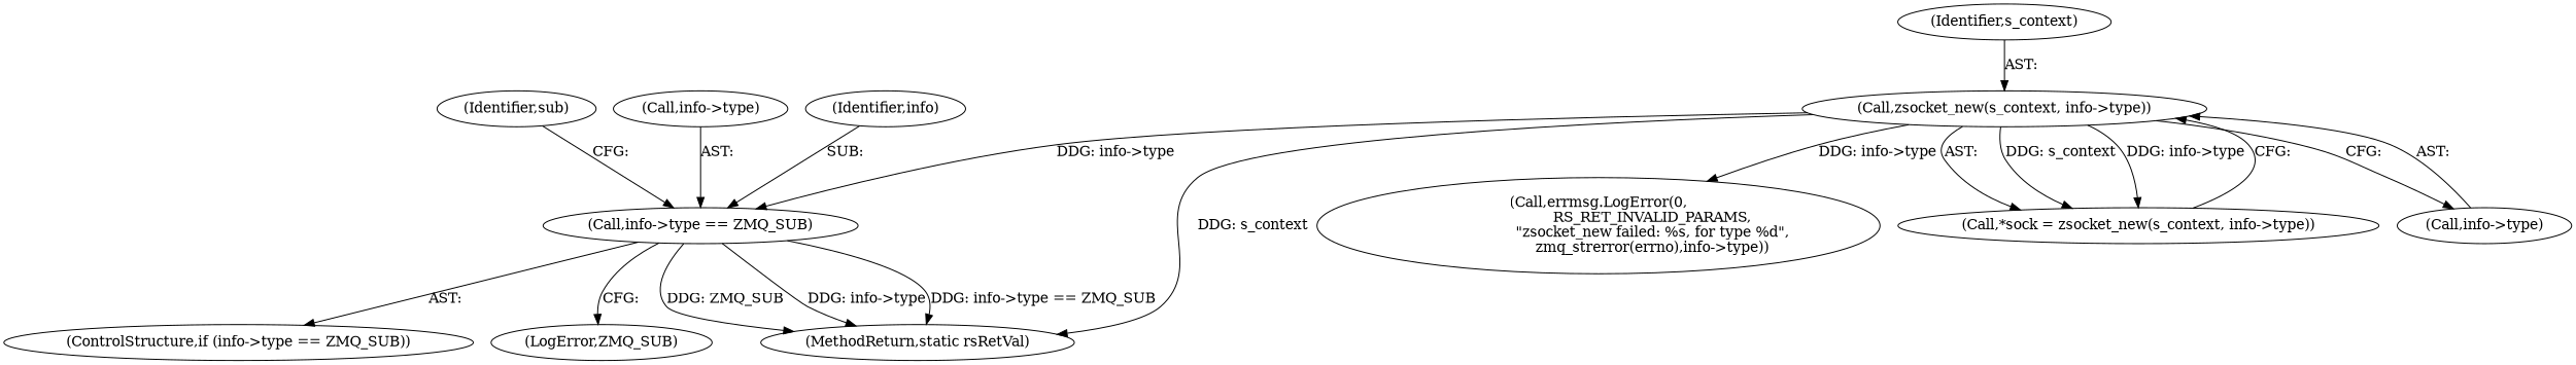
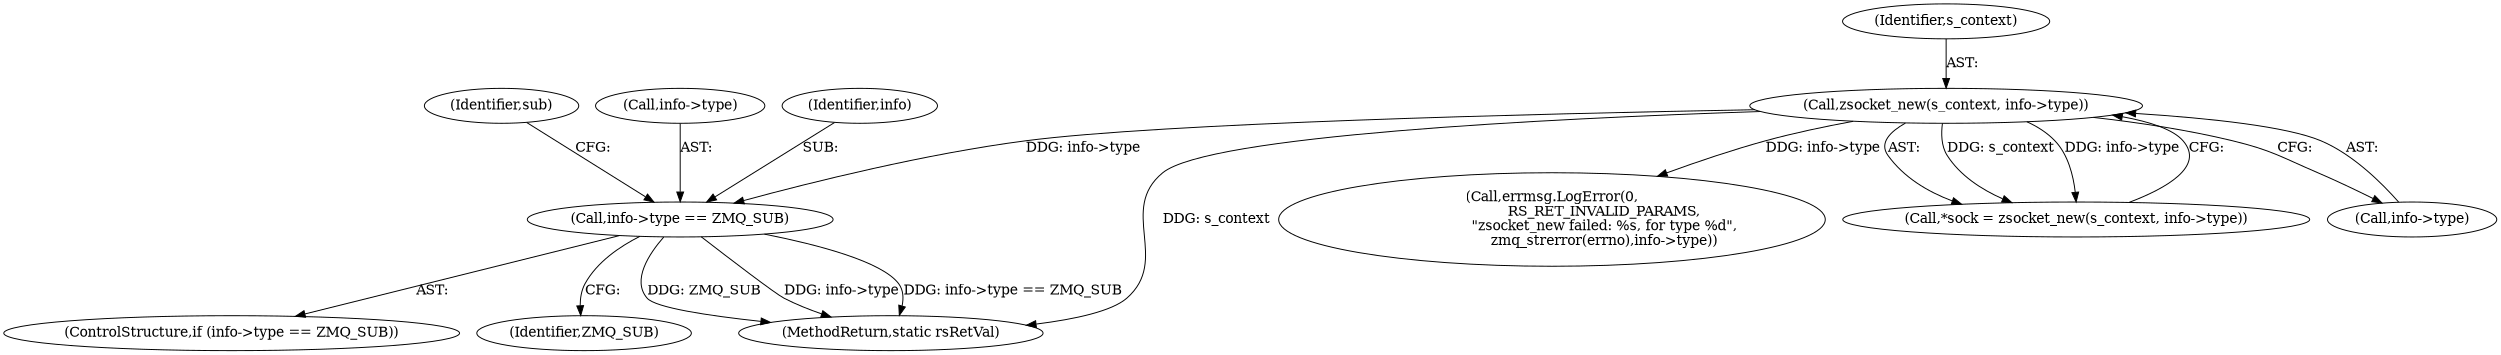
  digraph {
    n1 [label="(Call,info->type == ZMQ_SUB)"]
    n2 [label="(ControlStructure,if (info->type == ZMQ_SUB))"]
-   n3 [label="(LogError,ZMQ_SUB)"]
+   n3 [label="(Identifier,ZMQ_SUB)"]
    n4 [label="(MethodReturn,static rsRetVal)"]
    n5 [label="(Call,zsocket_new(s_context, info->type))"]
    n6 [label="(Call,errmsg.LogError(0,\n                        RS_RET_INVALID_PARAMS,\n                        \"zsocket_new failed: %s, for type %d\",\n                        zmq_strerror(errno),info->type))"]
    n7 [label="(Call,*sock = zsocket_new(s_context, info->type))"]
    n8 [label="(Call,info->type)"]
    n9 [label="(Identifier,sub)"]
    n10 [label="(Call,info->type)"]
    n11 [label="(Identifier,info)"]
    n12 [label="(Identifier,s_context)"]
    n1 -> n2 [label="AST: "]
    n1 -> n3 [label="CFG: "]
    n1 -> n4 [label="DDG: ZMQ_SUB"]
    n1 -> n4 [label="DDG: info->type"]
    n1 -> n4 [label="DDG: info->type == ZMQ_SUB"]
    n5 -> n1 [label="DDG: info->type"]
    n5 -> n4 [label="DDG: s_context"]
    n5 -> n6 [label="DDG: info->type"]
    n5 -> n7 [label="AST: "]
    n5 -> n7 [label="DDG: s_context"]
    n5 -> n7 [label="DDG: info->type"]
    n5 -> n8 [label="CFG: "]
    n7 -> n5 [label="CFG: "]
    n8 -> n5 [label="AST: "]
    n9 -> n1 [label="CFG: "]
    n10 -> n1 [label="AST: "]
    n11 -> n1 [label="SUB: "]
    n12 -> n5 [label="AST: "]
  }
